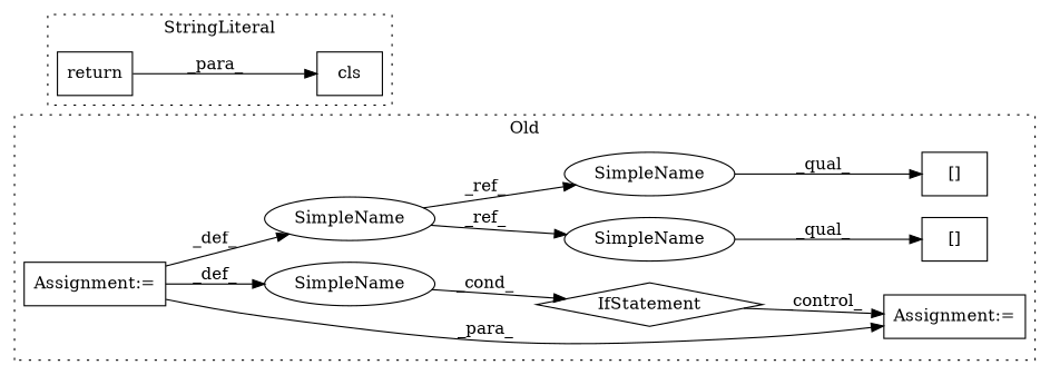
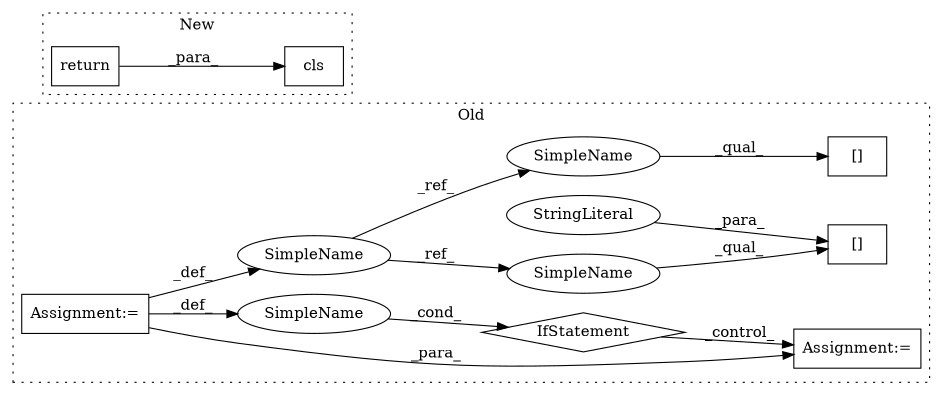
  digraph {
    rankdir=LR
    node [a=42 l=5 shape=box]
    n1 [a=25 l="4,2" label=IfStatement s="4419,4446" shape=diamond]
    n2 [a=7 l=1 label="Assignment:=" s=4468]
    n3 [label=SimpleName shape=ellipse l=""]
    n4 [a=7 l=4 label="Assignment:=" s=3950]
    n5 [a=2 l="6,1" label="[]" s="4423,4437"]
+   n6 [a=45 l=8 label=StringLiteral s=4429 shape=ellipse]
    n7 [a=2 l="6,1" label="[]" s="4288,4308"]
    n8 [label=SimpleName s=4221 shape=ellipse]
    n9 [label=SimpleName s=4423 shape=ellipse]
    n10 [label=SimpleName s=4288 shape=ellipse]
    n11 [a=32 l="4,1" label=cls s="836,846"]
    n12 [a=41 l=7 label=return s=829]
    subgraph cluster_1 {
      label=Old
      style=dotted
      n1
      n2
      n3
      n4
      n5
+     n6
      n7
      n8
      n9
      n10
    }
    subgraph cluster_2 {
-     label=StringLiteral
+     label=New
      style=dotted
      n11
      n12
    }
    n1 -> n2 [label=_control_]
    n3 -> n1 [label=_cond_]
    n4 -> n2 [label=_para_]
    n4 -> n3 [label=_def_]
    n4 -> n8 [label=_def_]
+   n6 -> n5 [label=_para_]
    n8 -> n9 [label=_ref_]
    n8 -> n10 [label=_ref_]
    n9 -> n5 [label=_qual_]
    n10 -> n7 [label=_qual_]
    n12 -> n11 [label=_para_]
  }
